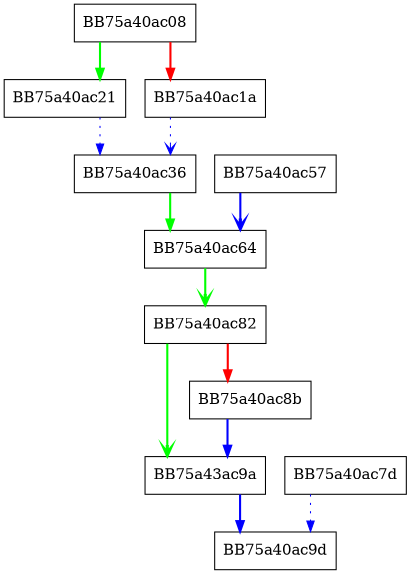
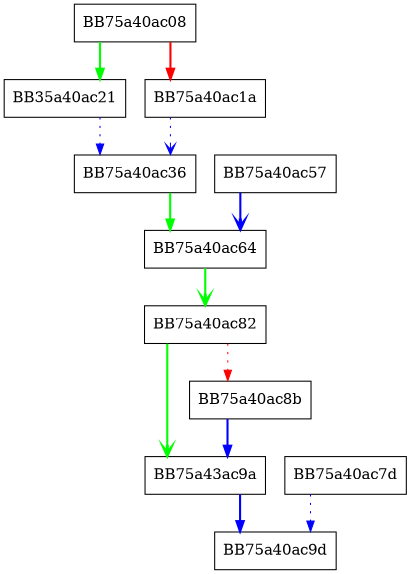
  digraph {
    splines=ortho
    node [shape=box]
    edge [arrowhead=normal color=blue style=bold]
    BB75a40ac08
-   BB75a40ac21
+   BB75a40ac21 [label=BB35a40ac21]
    BB75a40ac1a
    BB75a40ac36
    BB75a40ac64
    BB75a40ac82
    n7 [label=BB75a43ac9a]
    BB75a40ac8b
    BB75a40ac7d
    BB75a40ac9d
    BB75a40ac57
    BB75a40ac08 -> BB75a40ac21 [color=green]
    BB75a40ac08 -> BB75a40ac1a [color=red]
    BB75a40ac21 -> BB75a40ac36 [style=dotted]
    BB75a40ac1a -> BB75a40ac36 [arrowhead=vee style=dotted]
    BB75a40ac36 -> BB75a40ac64 [color=green]
    BB75a40ac64 -> BB75a40ac82 [arrowhead=vee color=green]
    BB75a40ac82 -> n7 [arrowhead=vee color=green]
-   BB75a40ac82 -> BB75a40ac8b [color=red]
+   BB75a40ac82 -> BB75a40ac8b [color=red style=dotted]
    n7 -> BB75a40ac9d
    BB75a40ac8b -> n7
    BB75a40ac7d -> BB75a40ac9d [style=dotted]
    BB75a40ac57 -> BB75a40ac64 [arrowhead=vee]
  }
